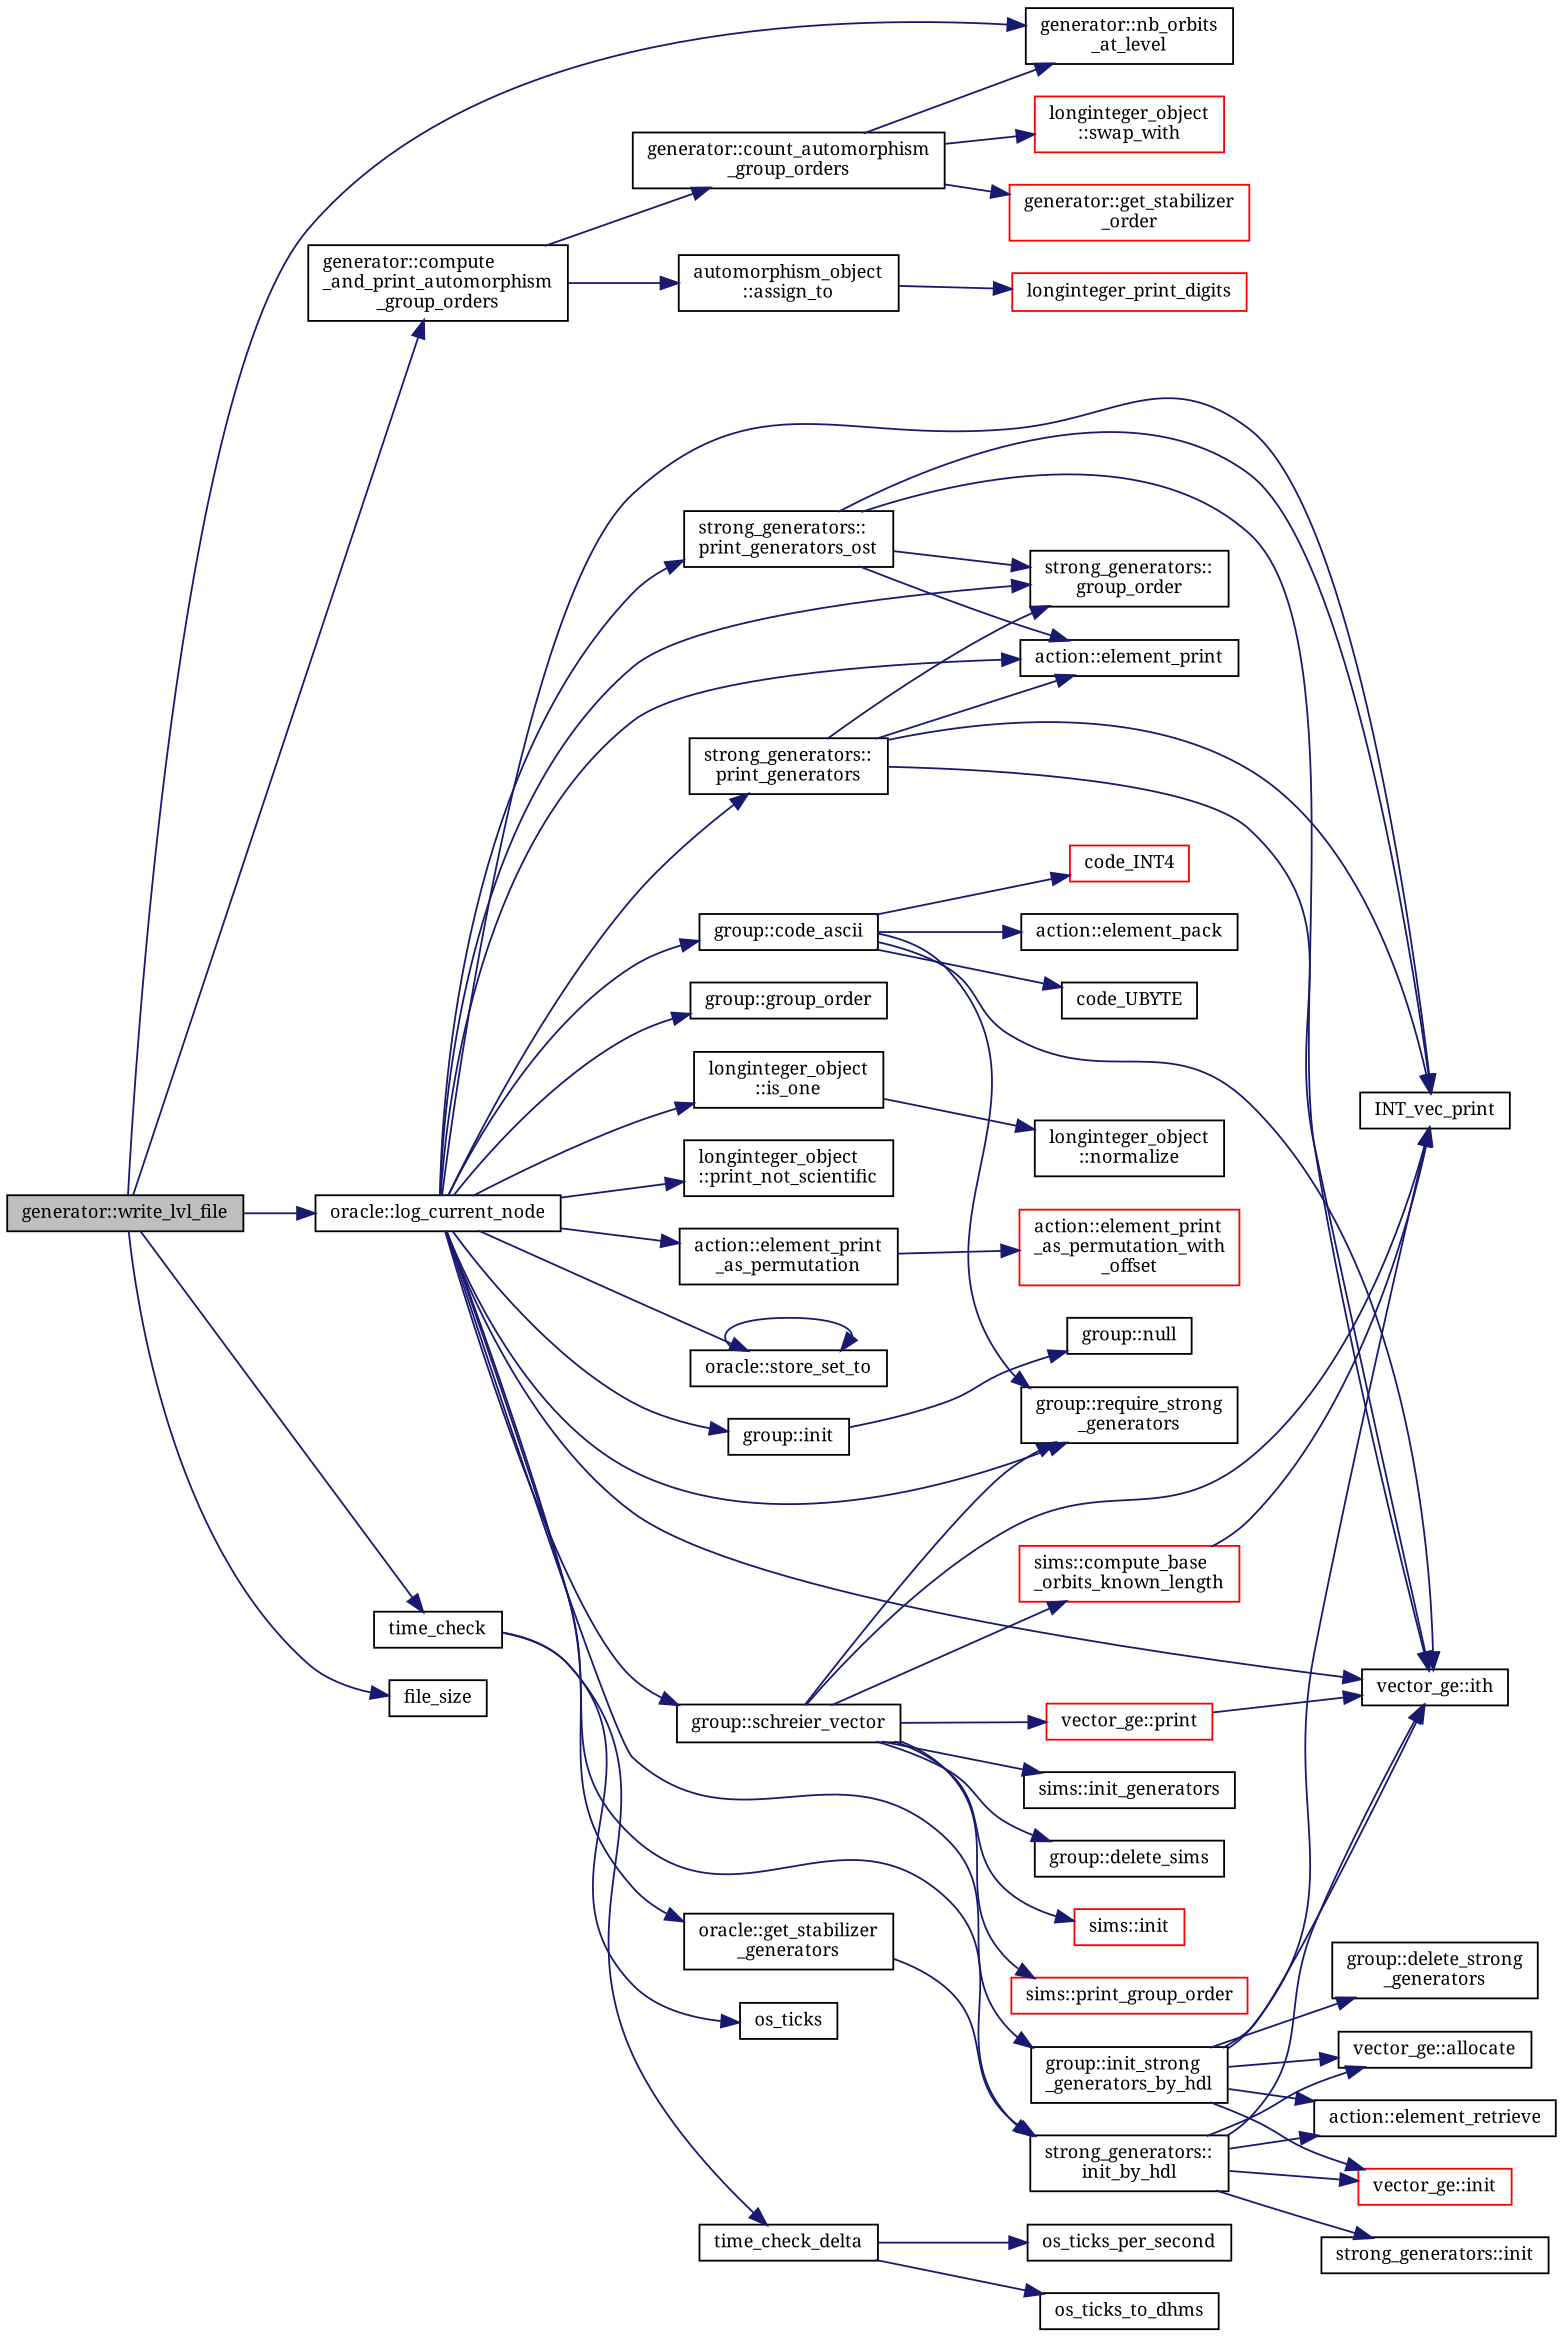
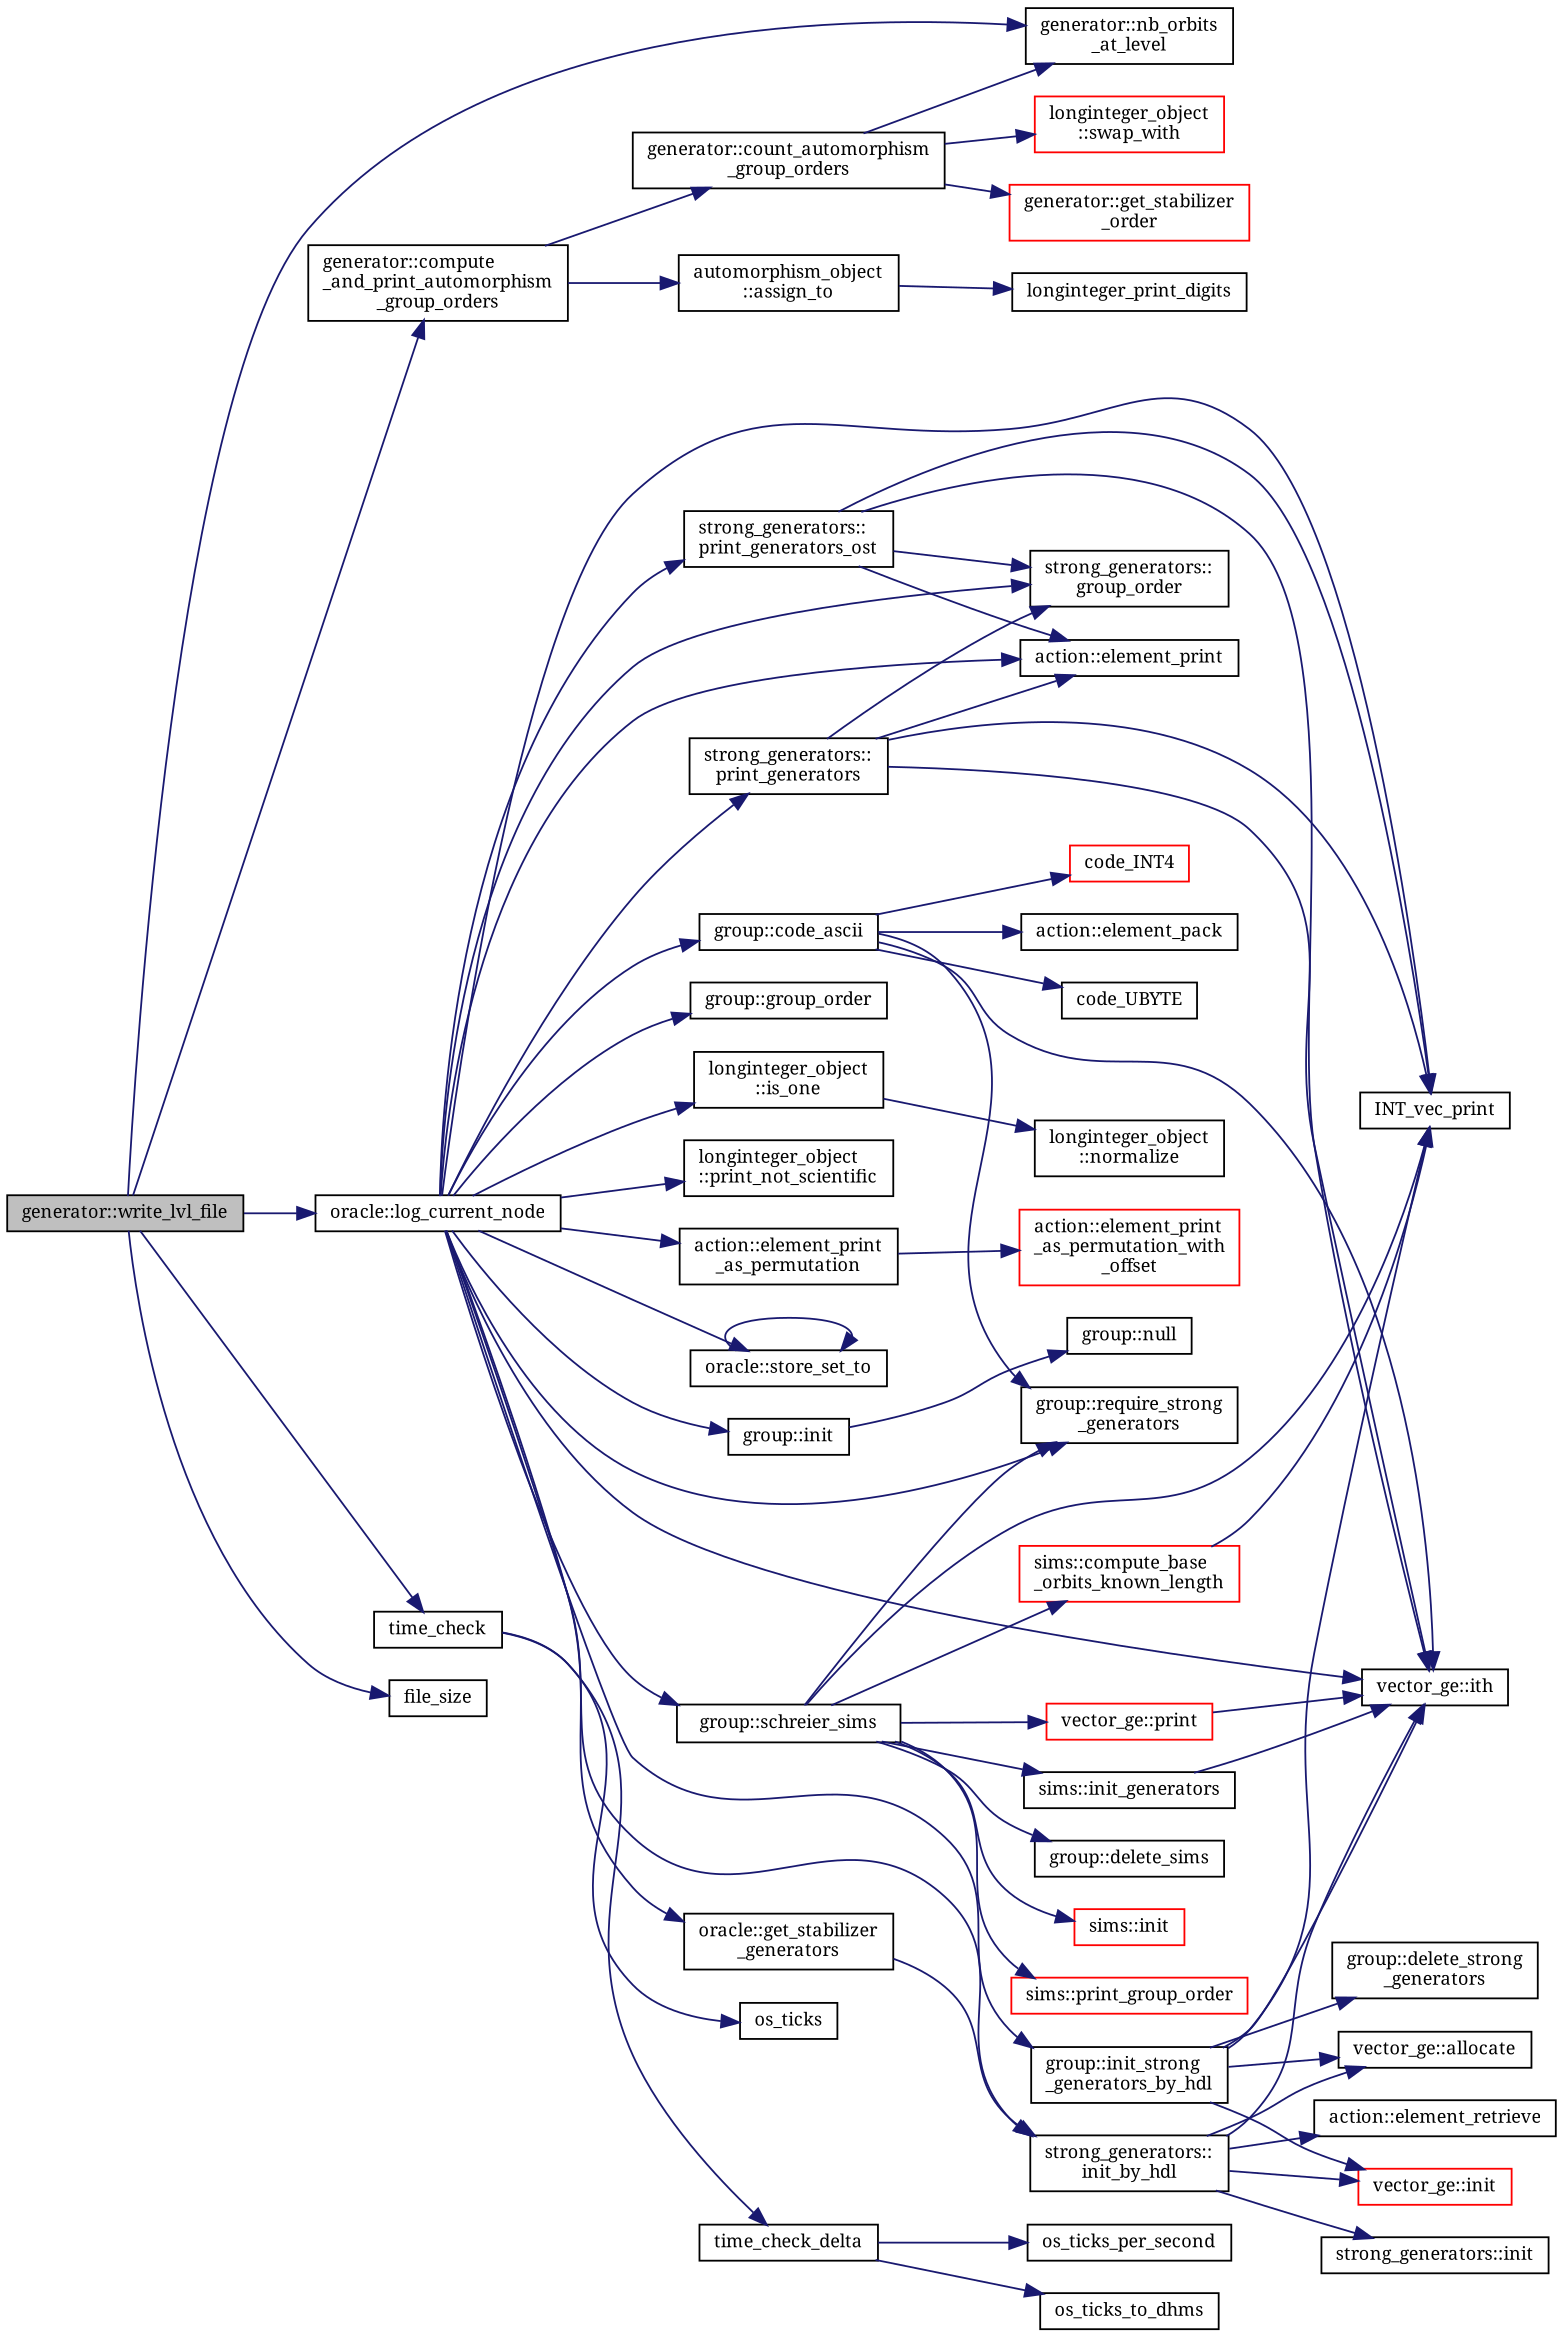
  digraph {
    fontname="Noto Serif"
    rankdir=LR
    node [color=black fillcolor=white fontname="Noto Serif" fontsize=10 shape=record style=filled]
    edge [color=midnightblue fontname="Noto Serif" fontsize=10 labelfontname=Helvetica labelfontsize=10 style=solid]
    n1 [fillcolor=grey75 fontcolor=black height=0.2 label="generator::write_lvl_file" width=0.4]
    n2 [height=0.2 label="generator::nb_orbits\l_at_level" width=0.4]
    n3 [height=0.2 label="oracle::log_current_node" width=0.4]
    n4 [height=0.2 label=time_check width=0.4]
    n5 [height=0.2 label="generator::compute\l_and_print_automorphism\l_group_orders" width=0.4]
    n6 [height=0.2 label=file_size width=0.4]
    n7 [height=0.2 label="oracle::store_set_to" width=0.4]
    n8 [height=0.2 label="group::init" width=0.4]
    n9 [height=0.2 label="group::init_strong\l_generators_by_hdl" width=0.4]
    n10 [height=0.2 label=INT_vec_print width=0.4]
    n11 [height=0.2 label="vector_ge::ith" width=0.4]
    n12 [height=0.2 label="strong_generators::\linit_by_hdl" width=0.4]
    n13 [height=0.2 label="strong_generators::\lprint_generators" width=0.4]
    n14 [height=0.2 label="strong_generators::\lgroup_order" width=0.4]
    n15 [height=0.2 label="action::element_print" width=0.4]
-   n16 [height=0.2 label="group::schreier_vector" width=0.4]
+   n16 [height=0.2 label="group::schreier_sims" width=0.4]
    n17 [height=0.2 label="group::require_strong\l_generators" width=0.4]
    n18 [height=0.2 label="group::group_order" width=0.4]
    n19 [height=0.2 label="longinteger_object\l::is_one" width=0.4]
    n20 [height=0.2 label="longinteger_object\l::print_not_scientific" width=0.4]
    n21 [height=0.2 label="group::code_ascii" width=0.4]
    n22 [height=0.2 label="oracle::get_stabilizer\l_generators" width=0.4]
    n23 [height=0.2 label="strong_generators::\lprint_generators_ost" width=0.4]
    n24 [height=0.2 label="action::element_print\l_as_permutation" width=0.4]
    n25 [height=0.2 label=os_ticks width=0.4]
    n26 [height=0.2 label=time_check_delta width=0.4]
    n27 [height=0.2 label="generator::count_automorphism\l_group_orders" width=0.4]
    n28 [height=0.2 label="automorphism_object\l::assign_to" width=0.4]
    n29 [height=0.2 label="group::null" width=0.4]
    n30 [height=0.2 label="group::delete_strong\l_generators" width=0.4]
    n31 [color=red height=0.2 label="vector_ge::init" width=0.4]
    n32 [height=0.2 label="vector_ge::allocate" width=0.4]
    n33 [height=0.2 label="action::element_retrieve" width=0.4]
    n34 [height=0.2 label="strong_generators::init" width=0.4]
    n35 [height=0.2 label="group::delete_sims" width=0.4]
    n36 [color=red height=0.2 label="sims::init" width=0.4]
    n37 [color=red height=0.2 label="vector_ge::print" width=0.4]
    n38 [height=0.2 label="sims::init_generators" width=0.4]
    n39 [color=red height=0.2 label="sims::compute_base\l_orbits_known_length" width=0.4]
    n40 [color=red height=0.2 label="sims::print_group_order" width=0.4]
    n41 [height=0.2 label="longinteger_object\l::normalize" width=0.4]
    n42 [color=red height=0.2 label=code_INT4 width=0.4]
    n43 [height=0.2 label="action::element_pack" width=0.4]
    n44 [height=0.2 label=code_UBYTE width=0.4]
    n45 [color=red height=0.2 label="action::element_print\l_as_permutation_with\l_offset" width=0.4]
    n46 [height=0.2 label=os_ticks_per_second width=0.4]
    n47 [height=0.2 label=os_ticks_to_dhms width=0.4]
    n48 [color=red height=0.2 label="generator::get_stabilizer\l_order" width=0.4]
    n49 [color=red height=0.2 label="longinteger_object\l::swap_with" width=0.4]
-   n50 [color=red height=0.2 label=longinteger_print_digits width=0.4]
+   n50 [height=0.2 label=longinteger_print_digits width=0.4]
    n1 -> n2
    n1 -> n3
    n1 -> n4
    n1 -> n5
    n1 -> n6
    n3 -> n7
    n3 -> n8
    n3 -> n9
    n3 -> n10
    n3 -> n11
    n3 -> n12
    n3 -> n13
    n3 -> n14
    n3 -> n15
    n3 -> n16
    n3 -> n17
    n3 -> n18
    n3 -> n19
    n3 -> n20
    n3 -> n21
    n3 -> n22
    n3 -> n23
    n3 -> n24
    n4 -> n25
    n4 -> n26
    n5 -> n27
    n5 -> n28
    n7 -> n7
    n8 -> n29
    n9 -> n10
    n9 -> n11
    n9 -> n30
    n9 -> n31
    n9 -> n32
-   n9 -> n33
    n12 -> n11
    n12 -> n31
    n12 -> n32
    n12 -> n33
    n12 -> n34
    n13 -> n10
    n13 -> n11
    n13 -> n14
    n13 -> n15
    n16 -> n10
    n16 -> n17
    n16 -> n35
    n16 -> n36
    n16 -> n37
    n16 -> n38
    n16 -> n39
    n16 -> n40
    n19 -> n41
    n21 -> n11
    n21 -> n17
    n21 -> n42
    n21 -> n43
    n21 -> n44
    n22 -> n12
    n23 -> n10
    n23 -> n11
    n23 -> n14
    n23 -> n15
    n24 -> n45
    n26 -> n46
    n26 -> n47
    n27 -> n2
    n27 -> n48
    n27 -> n49
    n28 -> n50
    n37 -> n11
+   n38 -> n11
    n39 -> n10
  }
